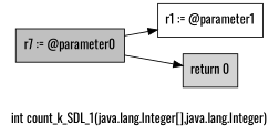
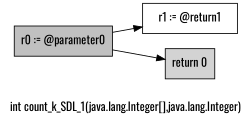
  digraph {
    fontname=Oswald
    label="int count_k_SDL_1(java.lang.Integer[],java.lang.Integer)"
    rankdir=LR
    node [fontname=Oswald shape=box style=filled]
    edge [fontname=Oswald]
-   n1 [fillcolor=gray label="r7 := @parameter0"]
-   n2 [label="r1 := @parameter1" style=""]
+   n1 [fillcolor=gray label="r0 := @parameter0"]
+   n2 [label="r1 := @return1" style=""]
    n3 [fillcolor=lightgray label="return 0"]
    n1 -> n2
    n1 -> n3
  }
